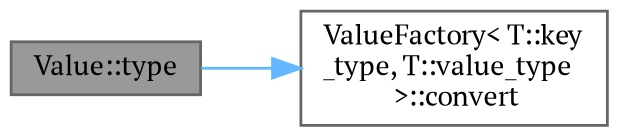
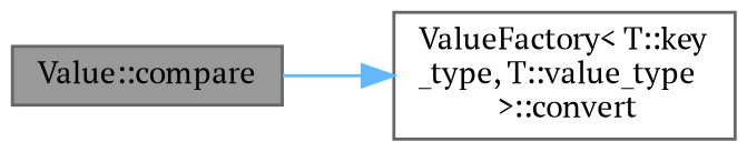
  digraph {
    rankdir=LR
    fontname="PT Serif"
    node [fontname="PT Serif" fontsize=10 shape=box style=filled]
-   n1 [color=gray40 fillcolor=grey60 fontcolor=black height=0.2 label="Value::type" width=0.4]
+   n1 [color=gray40 fillcolor=grey60 fontcolor=black height=0.2 label="Value::compare" width=0.4]
    n2 [color=grey40 fillcolor=white height=0.2 label="ValueFactory\< T::key\l_type, T::value_type\l \>::convert" width=0.4]
    n1 -> n2 [color=steelblue1 fontname="PT Serif" fontsize=10 labelfontname=Helvetica labelfontsize=10 style=solid]
  }
